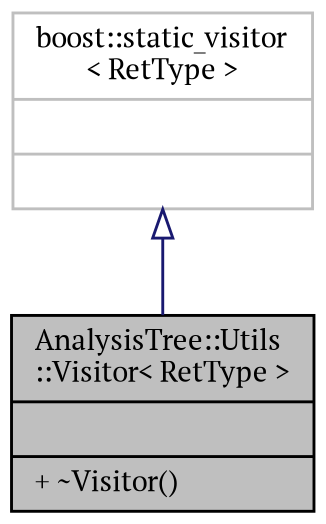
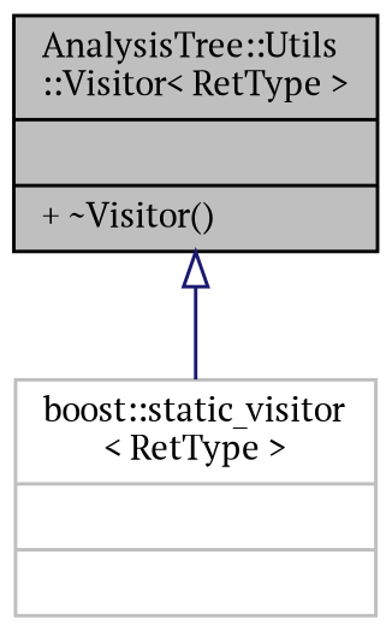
  digraph {
    fontname="PT Serif"
    node [fontname="PT Serif" fontsize=10 shape=record style=filled]
    n1 [color=black fillcolor=grey75 fontcolor=black height=0.2 label="{AnalysisTree::Utils\l::Visitor\< RetType \>\n||+ ~Visitor()\l}" width=0.4]
    n2 [color=grey75 fillcolor=white height=0.2 label="{boost::static_visitor\l\< RetType \>\n||}" width=0.4]
-   n2 -> n1 [arrowtail=onormal color=midnightblue dir=back fontname="PT Serif" fontsize=10 labelfontname=Helvetica labelfontsize=10 style=solid]
+   n1 -> n2 [arrowtail=onormal color=midnightblue dir=back fontname="PT Serif" fontsize=10 labelfontname=Helvetica labelfontsize=10 style=solid]
  }
